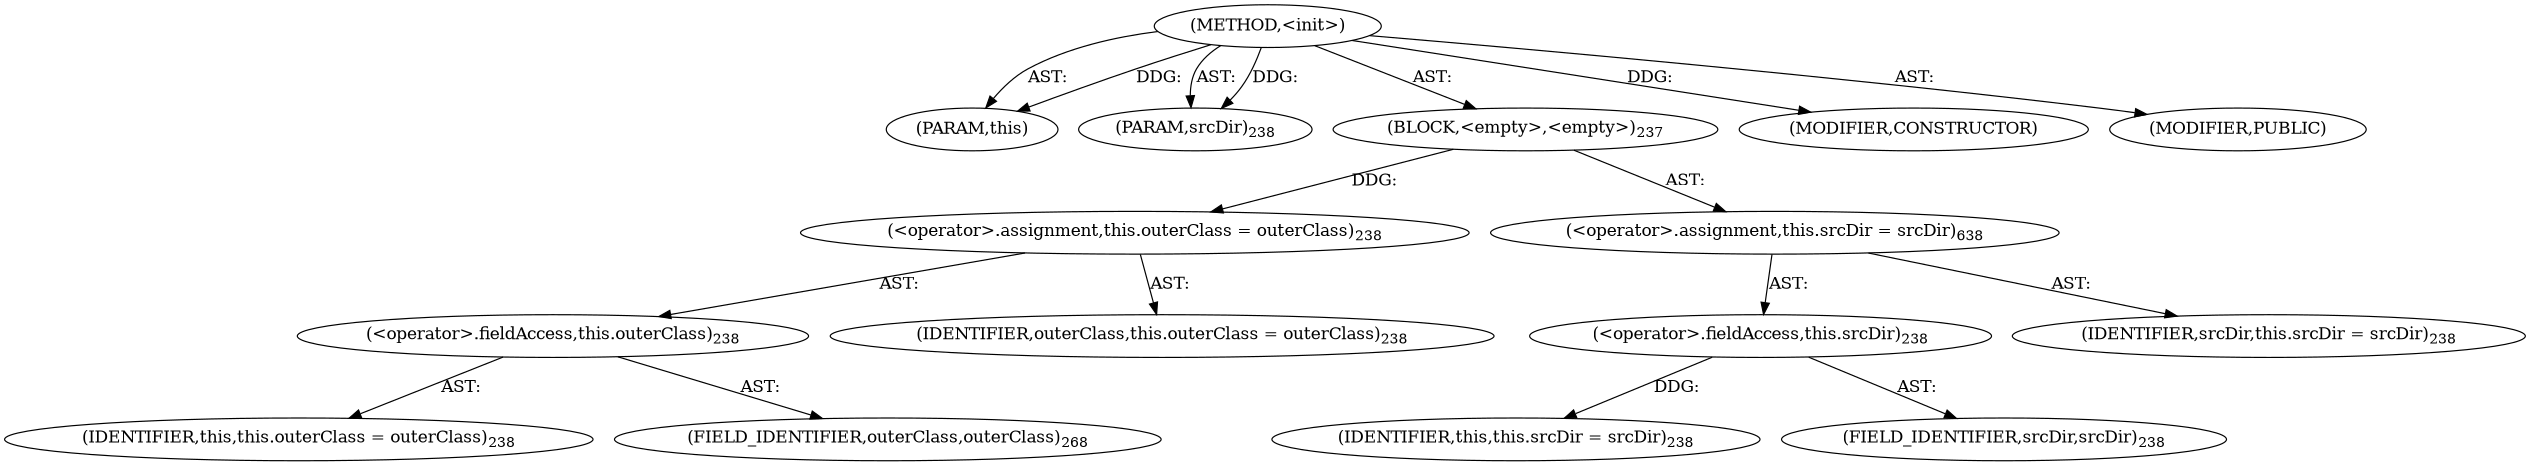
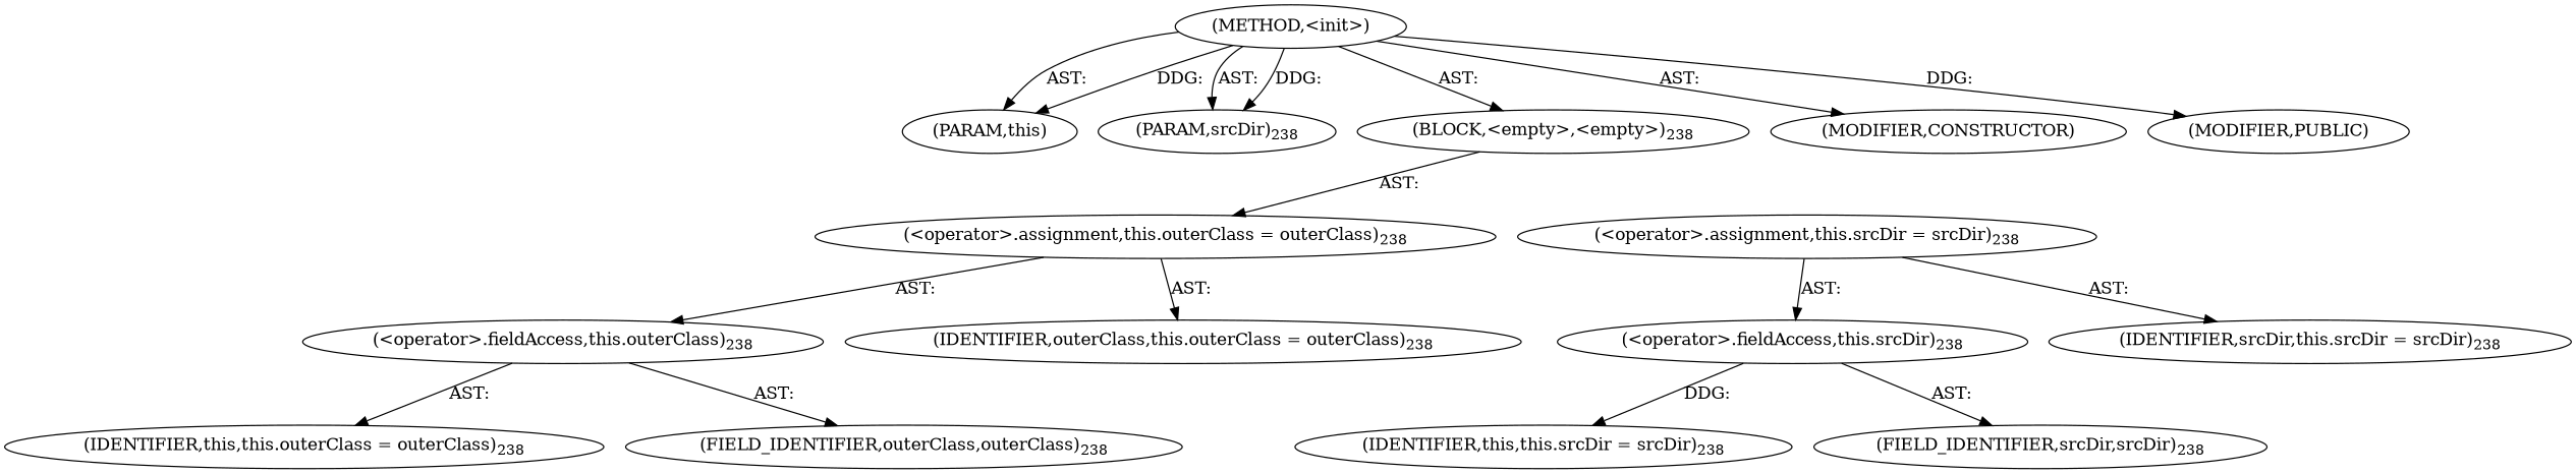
  digraph {
    n1 [label=<(METHOD,&lt;init&gt;)>]
    n2 [label=<(PARAM,this)>]
    n3 [label=<(PARAM,srcDir)<SUB>238</SUB>>]
-   n4 [label=<(BLOCK,&lt;empty&gt;,&lt;empty&gt;)<SUB>237</SUB>>]
+   n4 [label=<(BLOCK,&lt;empty&gt;,&lt;empty&gt;)<SUB>238</SUB>>]
    n5 [label=<(MODIFIER,CONSTRUCTOR)>]
    n6 [label=<(MODIFIER,PUBLIC)>]
    n7 [label=<(&lt;operator&gt;.assignment,this.outerClass = outerClass)<SUB>238</SUB>>]
-   n8 [label=<(&lt;operator&gt;.assignment,this.srcDir = srcDir)<SUB>638</SUB>>]
+   n8 [label=<(&lt;operator&gt;.assignment,this.srcDir = srcDir)<SUB>238</SUB>>]
    n9 [label=<(&lt;operator&gt;.fieldAccess,this.outerClass)<SUB>238</SUB>>]
    n10 [label=<(IDENTIFIER,outerClass,this.outerClass = outerClass)<SUB>238</SUB>>]
    n11 [label=<(&lt;operator&gt;.fieldAccess,this.srcDir)<SUB>238</SUB>>]
    n12 [label=<(IDENTIFIER,srcDir,this.srcDir = srcDir)<SUB>238</SUB>>]
    n13 [label=<(IDENTIFIER,this,this.outerClass = outerClass)<SUB>238</SUB>>]
-   n14 [label=<(FIELD_IDENTIFIER,outerClass,outerClass)<SUB>268</SUB>>]
+   n14 [label=<(FIELD_IDENTIFIER,outerClass,outerClass)<SUB>238</SUB>>]
    n15 [label=<(IDENTIFIER,this,this.srcDir = srcDir)<SUB>238</SUB>>]
    n16 [label=<(FIELD_IDENTIFIER,srcDir,srcDir)<SUB>238</SUB>>]
    n1 -> n2 [label="AST: "]
    n1 -> n2 [label="DDG: "]
    n1 -> n3 [label="AST: "]
    n1 -> n3 [label="DDG: "]
    n1 -> n4 [label="AST: "]
-   n1 -> n5 [label="DDG: "]
-   n1 -> n6 [label="AST: "]
-   n4 -> n7 [label="DDG: "]
-   n4 -> n8 [label="AST: "]
+   n1 -> n5 [label="AST: "]
+   n1 -> n6 [label="DDG: "]
+   n4 -> n7 [label="AST: "]
    n7 -> n9 [label="AST: "]
    n7 -> n10 [label="AST: "]
    n8 -> n11 [label="AST: "]
    n8 -> n12 [label="AST: "]
    n9 -> n13 [label="AST: "]
    n9 -> n14 [label="AST: "]
    n11 -> n15 [label="DDG: "]
    n11 -> n16 [label="AST: "]
  }
